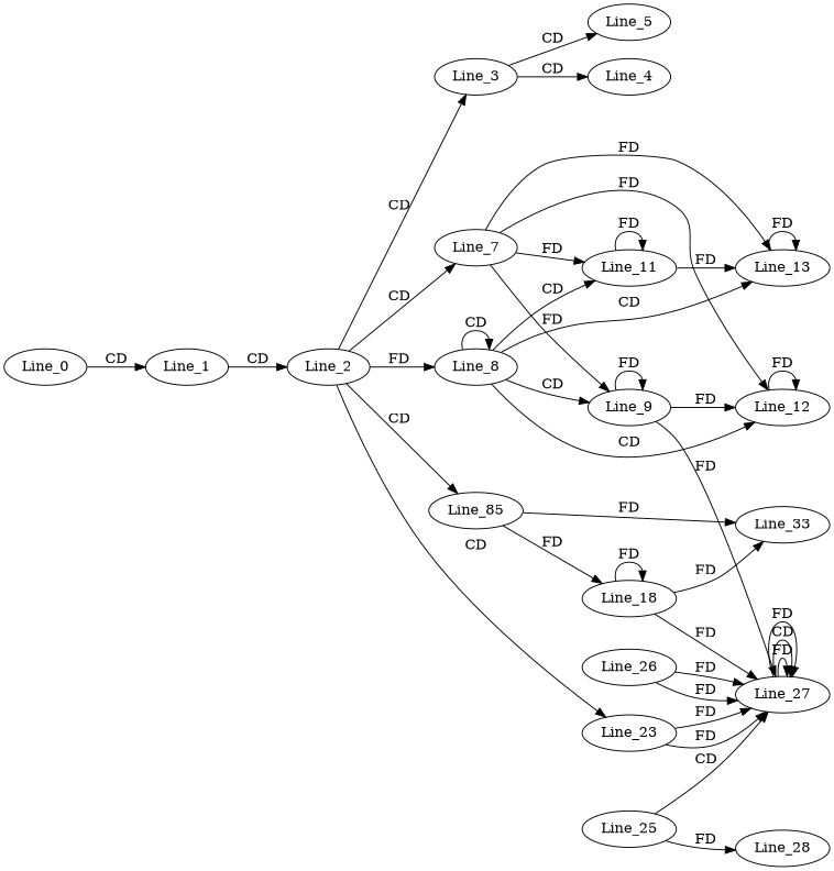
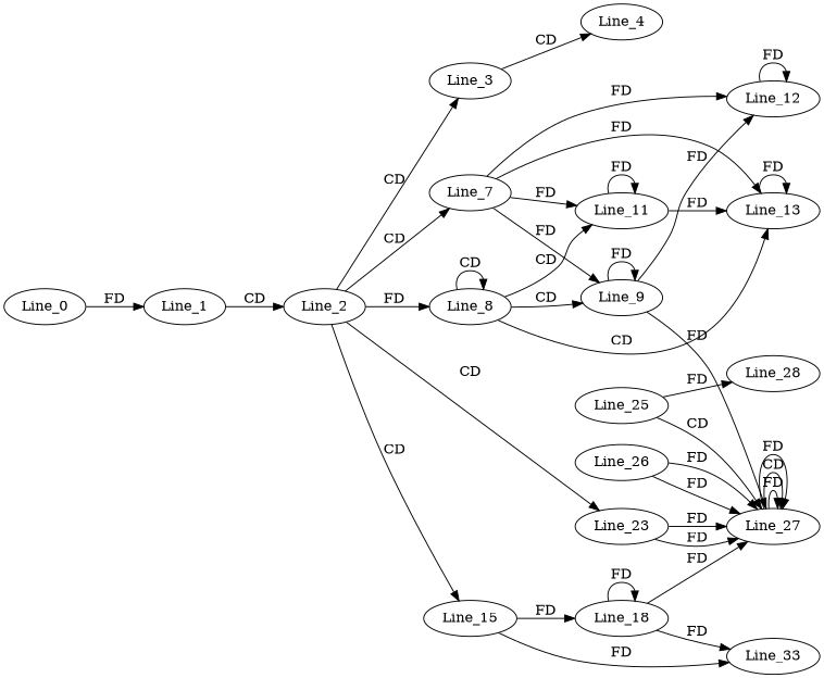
  digraph {
    rankdir=LR
    Line_0
    Line_1
    Line_2
    Line_3
    Line_7
    Line_8
-   Line_15 [label=Line_85]
+   Line_15
    Line_23
    Line_4
-   Line_5
    Line_9
    n12 [label=Line_11]
    Line_12
    Line_13
    Line_18
    Line_33
    Line_27
    Line_26
    Line_25
    Line_28
-   Line_0 -> Line_1 [label=CD]
+   Line_0 -> Line_1 [label=FD]
    Line_1 -> Line_2 [label=CD]
    Line_2 -> Line_3 [label=CD]
    Line_2 -> Line_7 [label=CD]
    Line_2 -> Line_8 [label=FD]
    Line_2 -> Line_15 [label=CD]
    Line_2 -> Line_23 [label=CD]
    Line_3 -> Line_4 [label=CD]
-   Line_3 -> Line_5 [label=CD]
    Line_7 -> Line_9 [label=FD]
    Line_7 -> n12 [label=FD]
    Line_7 -> Line_12 [label=FD]
    Line_7 -> Line_13 [label=FD]
    Line_8 -> Line_8 [label=CD]
    Line_8 -> Line_9 [label=CD]
    Line_8 -> n12 [label=CD]
-   Line_8 -> Line_12 [label=CD]
    Line_8 -> Line_13 [label=CD]
    Line_15 -> Line_18 [label=FD]
    Line_15 -> Line_33 [label=FD]
    Line_23 -> Line_27 [label=FD]
    Line_23 -> Line_27 [label=FD]
    Line_9 -> Line_9 [label=FD]
    Line_9 -> Line_12 [label=FD]
    Line_9 -> Line_27 [label=FD]
    n12 -> n12 [label=FD]
    n12 -> Line_13 [label=FD]
    Line_12 -> Line_12 [label=FD]
    Line_13 -> Line_13 [label=FD]
    Line_18 -> Line_18 [label=FD]
    Line_18 -> Line_33 [label=FD]
    Line_18 -> Line_27 [label=FD]
    Line_27 -> Line_27 [label=FD]
    Line_27 -> Line_27 [label=CD]
    Line_27 -> Line_27 [label=FD]
    Line_26 -> Line_27 [label=FD]
    Line_26 -> Line_27 [label=FD]
    Line_25 -> Line_27 [label=CD]
    Line_25 -> Line_28 [label=FD]
  }
